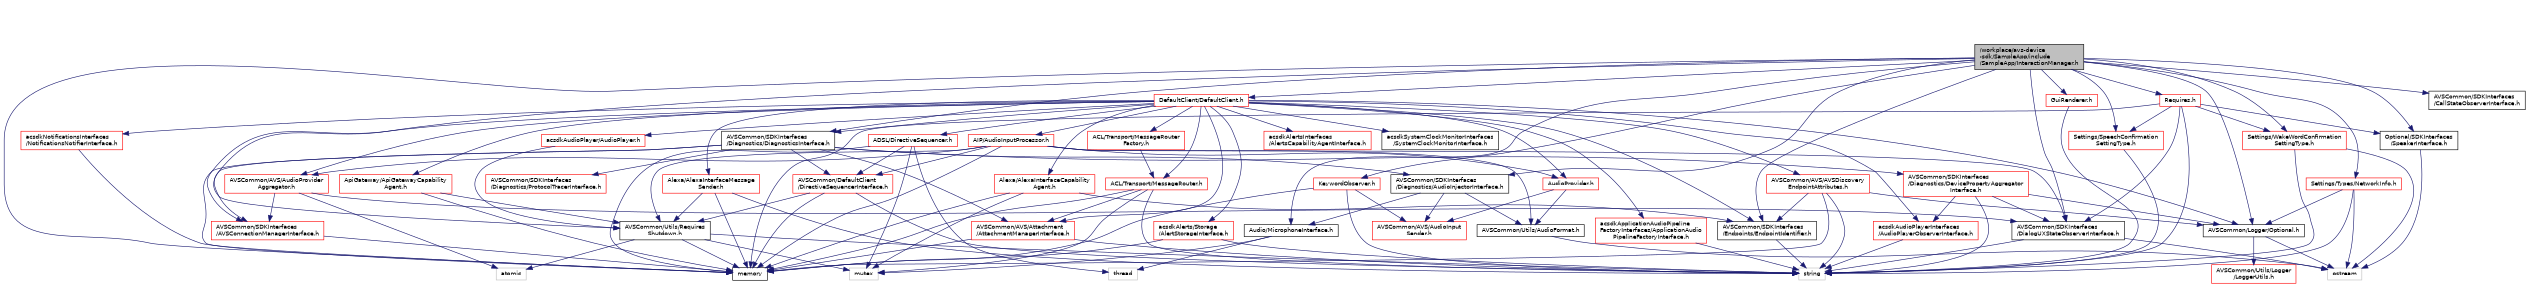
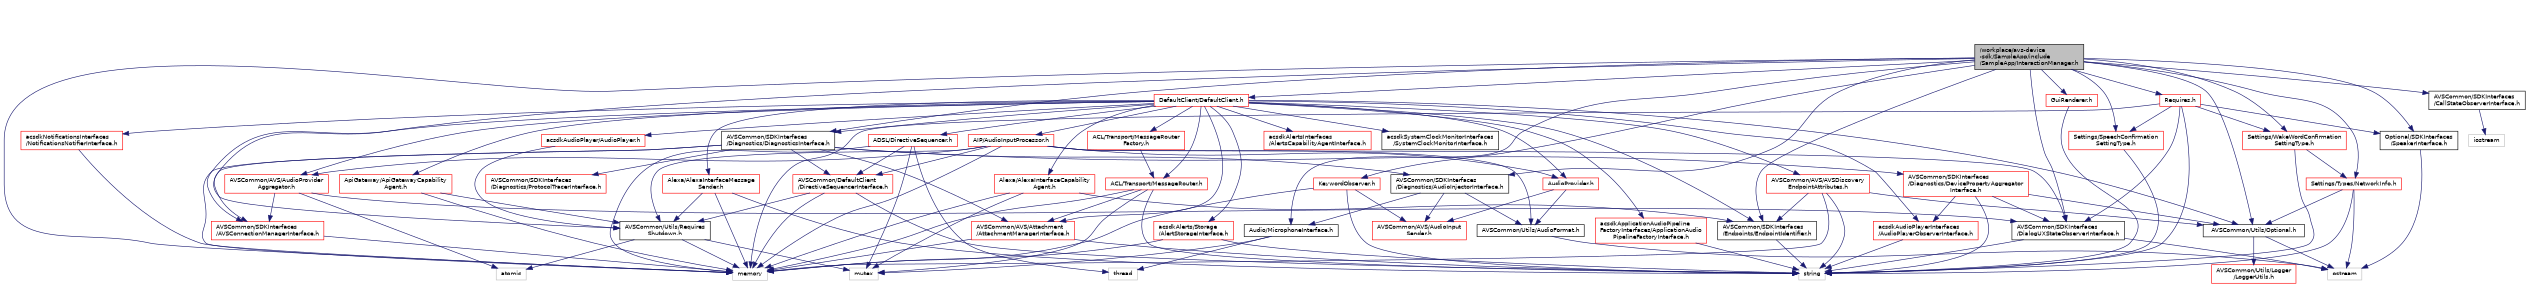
  digraph {
    node [color=red fillcolor=white fontname=Helvetica fontsize=10 shape=record style=filled]
    edge [color=midnightblue fontname=Helvetica fontsize=10 labelfontname=Helvetica labelfontsize=10 style=solid]
    n1 [color=black fillcolor=grey75 fontcolor=black height=0.2 label="/workplace/avs-device\l-sdk/SampleApp/include\l/SampleApp/InteractionManager.h" width=0.4]
-   n2 [color=black height=0.2 label=memory width=0.4]
+   n2 [color=grey75 height=0.2 label=memory width=0.4]
    n3 [color=black height=0.2 label="Audio/MicrophoneInterface.h" width=0.4]
    n4 [color=black height=0.2 label="AVSCommon/SDKInterfaces\l/Diagnostics/AudioInjectorInterface.h" width=0.4]
    n5 [color=black height=0.2 label="AVSCommon/SDKInterfaces\l/DialogUXStateObserverInterface.h" width=0.4]
    n6 [color=black height=0.2 label="AVSCommon/SDKInterfaces\l/CallStateObserverInterface.h" width=0.4]
    n7 [color=black height=0.2 label="AVSCommon/SDKInterfaces\l/Diagnostics/DiagnosticsInterface.h" width=0.4]
-   n8 [color=black height=0.2 label="AVSCommon/Logger/Optional.h" width=0.4]
+   n8 [color=black height=0.2 label="AVSCommon/Utils/Optional.h" width=0.4]
    n9 [color=black height=0.2 label="AVSCommon/Utils/Requires\lShutdown.h" width=0.4]
    n10 [color=black height=0.2 label="AVSCommon/SDKInterfaces\l/Endpoints/EndpointIdentifier.h" width=0.4]
    n11 [color=black height=0.2 label="Optional/SDKInterfaces\l/SpeakerInterface.h" width=0.4]
    n12 [height=0.2 label="DefaultClient/DefaultClient.h" width=0.4]
    n13 [height=0.2 label="Settings/SpeechConfirmation\lSettingType.h" width=0.4]
    n14 [height=0.2 label="Settings/Types/NetworkInfo.h" width=0.4]
    n15 [height=0.2 label="Settings/WakeWordConfirmation\lSettingType.h" width=0.4]
    n16 [height=0.2 label="KeywordObserver.h" width=0.4]
    n17 [height=0.2 label="GuiRenderer.h" width=0.4]
    n18 [height=0.2 label="Requires.h" width=0.4]
    n19 [color=grey75 height=0.2 label=mutex width=0.4]
    n20 [color=grey75 height=0.2 label=thread width=0.4]
    n21 [height=0.2 label="AVSCommon/AVS/AudioInput\lSender.h" width=0.4]
    n22 [color=black height=0.2 label="AVSCommon/Utils/AudioFormat.h" width=0.4]
    n23 [color=grey75 height=0.2 label=ostream width=0.4]
    n24 [color=grey75 height=0.2 label=string width=0.4]
+   n25 [color=grey75 height=0.2 label=iostream width=0.4]
    n26 [height=0.2 label="AVSCommon/AVS/Attachment\l/AttachmentManagerInterface.h" width=0.4]
    n27 [height=0.2 label="AVSCommon/SDKInterfaces\l/AVSConnectionManagerInterface.h" width=0.4]
    n28 [height=0.2 label="AVSCommon/SDKInterfaces\l/Diagnostics/DevicePropertyAggregator\lInterface.h" width=0.4]
    n29 [height=0.2 label="AVSCommon/SDKInterfaces\l/Diagnostics/ProtocolTracerInterface.h" width=0.4]
    n30 [height=0.2 label="AVSCommon/DefaultClient\l/DirectiveSequencerInterface.h" width=0.4]
    n31 [height=0.2 label="AVSCommon/Utils/Logger\l/LoggerUtils.h" width=0.4]
    n32 [color=grey75 height=0.2 label=atomic width=0.4]
    n33 [height=0.2 label="acsdkAudioPlayerInterfaces\l/AudioPlayerObserverInterface.h" width=0.4]
    n34 [height=0.2 label="ACL/Transport/MessageRouter.h" width=0.4]
    n35 [height=0.2 label="ACL/Transport/MessageRouter\lFactory.h" width=0.4]
    n36 [height=0.2 label="ADSL/DirectiveSequencer.h" width=0.4]
    n37 [height=0.2 label="AIP/AudioInputProcessor.h" width=0.4]
    n38 [height=0.2 label="AVSCommon/AVS/AudioProvider\lAggregator.h" width=0.4]
    n39 [height=0.2 label="AudioProvider.h" width=0.4]
    n40 [height=0.2 label="acsdkAlerts/Storage\l/AlertStorageInterface.h" width=0.4]
    n41 [height=0.2 label="acsdkAlertsInterfaces\l/AlertsCapabilityAgentInterface.h" width=0.4]
    n42 [height=0.2 label="acsdkApplicationAudioPipeline\lFactoryInterfaces/ApplicationAudio\lPipelineFactoryInterface.h" width=0.4]
    n43 [height=0.2 label="acsdkNotificationsInterfaces\l/NotificationsNotifierInterface.h" width=0.4]
    n44 [color=black height=0.2 label="acsdkSystemClockMonitorInterfaces\l/SystemClockMonitorInterface.h" width=0.4]
    n45 [height=0.2 label="Alexa/AlexaInterfaceCapability\lAgent.h" width=0.4]
    n46 [height=0.2 label="Alexa/AlexaInterfaceMessage\lSender.h" width=0.4]
    n47 [height=0.2 label="ApiGateway/ApiGatewayCapability\lAgent.h" width=0.4]
    n48 [height=0.2 label="acsdkAudioPlayer/AudioPlayer.h" width=0.4]
    n49 [height=0.2 label="AVSCommon/AVS/AVSDiscovery\lEndpointAttributes.h" width=0.4]
    n1 -> n2
    n1 -> n3
    n1 -> n4
    n1 -> n5
    n1 -> n6
    n1 -> n7
    n1 -> n8
    n1 -> n9
    n1 -> n10
    n1 -> n11
    n1 -> n12
    n1 -> n13
    n1 -> n14
    n1 -> n15
    n1 -> n16
    n1 -> n17
    n1 -> n18
    n3 -> n19
    n3 -> n20
    n4 -> n3
    n4 -> n21
    n4 -> n22
    n5 -> n23
    n5 -> n24
+   n6 -> n25
    n7 -> n2
    n7 -> n4
    n7 -> n26
    n7 -> n27
    n7 -> n28
    n7 -> n29
    n7 -> n30
    n8 -> n23
    n8 -> n31
    n9 -> n2
    n9 -> n19
-   n9 -> n24
    n9 -> n32
    n10 -> n24
    n11 -> n23
    n12 -> n7
    n12 -> n8
    n12 -> n10
    n12 -> n26
    n12 -> n27
    n12 -> n33
    n12 -> n34
    n12 -> n35
    n12 -> n36
    n12 -> n37
    n12 -> n38
    n12 -> n39
    n12 -> n40
    n12 -> n41
    n12 -> n42
    n12 -> n43
    n12 -> n44
    n12 -> n45
    n12 -> n46
    n12 -> n47
    n12 -> n48
    n12 -> n49
    n13 -> n24
    n14 -> n8
    n14 -> n23
    n14 -> n24
-   n15 -> n23
+   n15 -> n14
    n15 -> n24
    n16 -> n2
    n16 -> n21
    n16 -> n24
    n17 -> n24
    n18 -> n2
    n18 -> n5
    n18 -> n11
    n18 -> n13
    n18 -> n15
    n18 -> n24
    n22 -> n23
    n26 -> n2
    n26 -> n24
    n27 -> n2
    n28 -> n5
    n28 -> n8
    n28 -> n24
    n28 -> n33
    n30 -> n2
    n30 -> n9
    n30 -> n24
    n33 -> n24
    n34 -> n2
    n34 -> n19
    n34 -> n24
    n34 -> n26
    n35 -> n34
    n36 -> n2
    n36 -> n19
    n36 -> n20
    n36 -> n30
    n37 -> n2
    n37 -> n5
    n37 -> n9
    n37 -> n22
    n37 -> n30
    n37 -> n38
    n37 -> n39
    n38 -> n5
    n38 -> n27
    n38 -> n32
    n39 -> n21
    n39 -> n22
    n40 -> n2
    n40 -> n24
    n42 -> n24
    n43 -> n2
    n45 -> n2
    n45 -> n10
    n45 -> n19
    n46 -> n2
    n46 -> n9
    n46 -> n24
    n47 -> n2
    n47 -> n9
    n48 -> n9
    n49 -> n2
    n49 -> n8
    n49 -> n10
    n49 -> n24
  }
